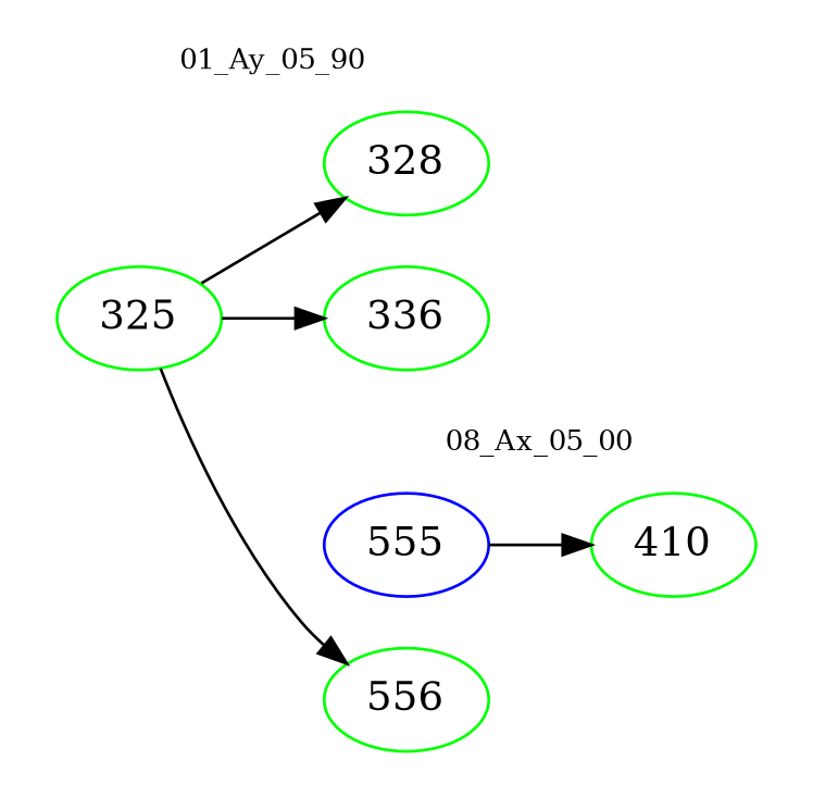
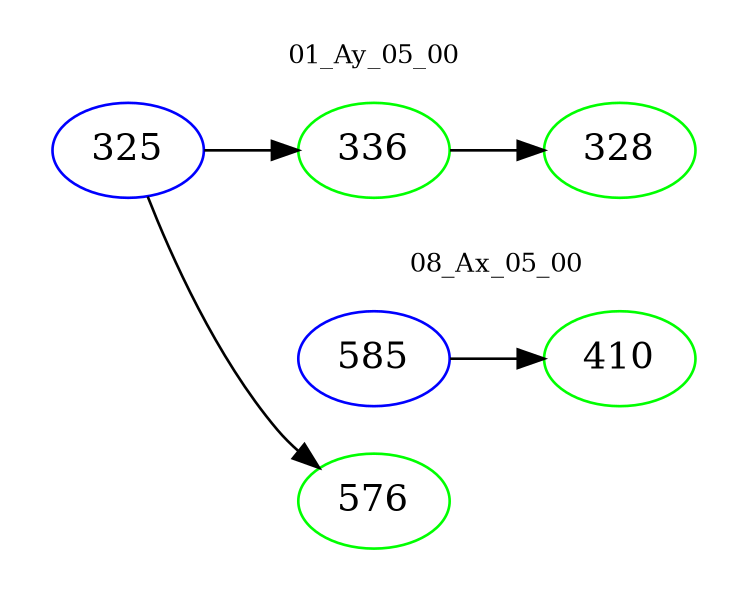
  digraph {
    rankdir=LR
    node [color=green]
    edge [color=black]
-   n1 [color=blue label=555]
-   n2 [label=556]
+   n1 [color=blue label=585]
+   n2 [label=576]
    n3 [label=410]
-   n4 [label=325]
+   n4 [color=blue label=325]
    n5 [label=336]
    n6 [label=328]
    subgraph cluster_1 {
      color=white
      fontsize=10
      label="08_Ax_05_00"
      n1
      n2
      n3
    }
    subgraph cluster_2 {
      color=white
      fontsize=10
-     label="01_Ay_05_90"
+     label="01_Ay_05_00"
      n4
      n5
      n6
    }
    n1 -> n3
    n4 -> n2
    n4 -> n5
-   n4 -> n6
+   n5 -> n6
  }
